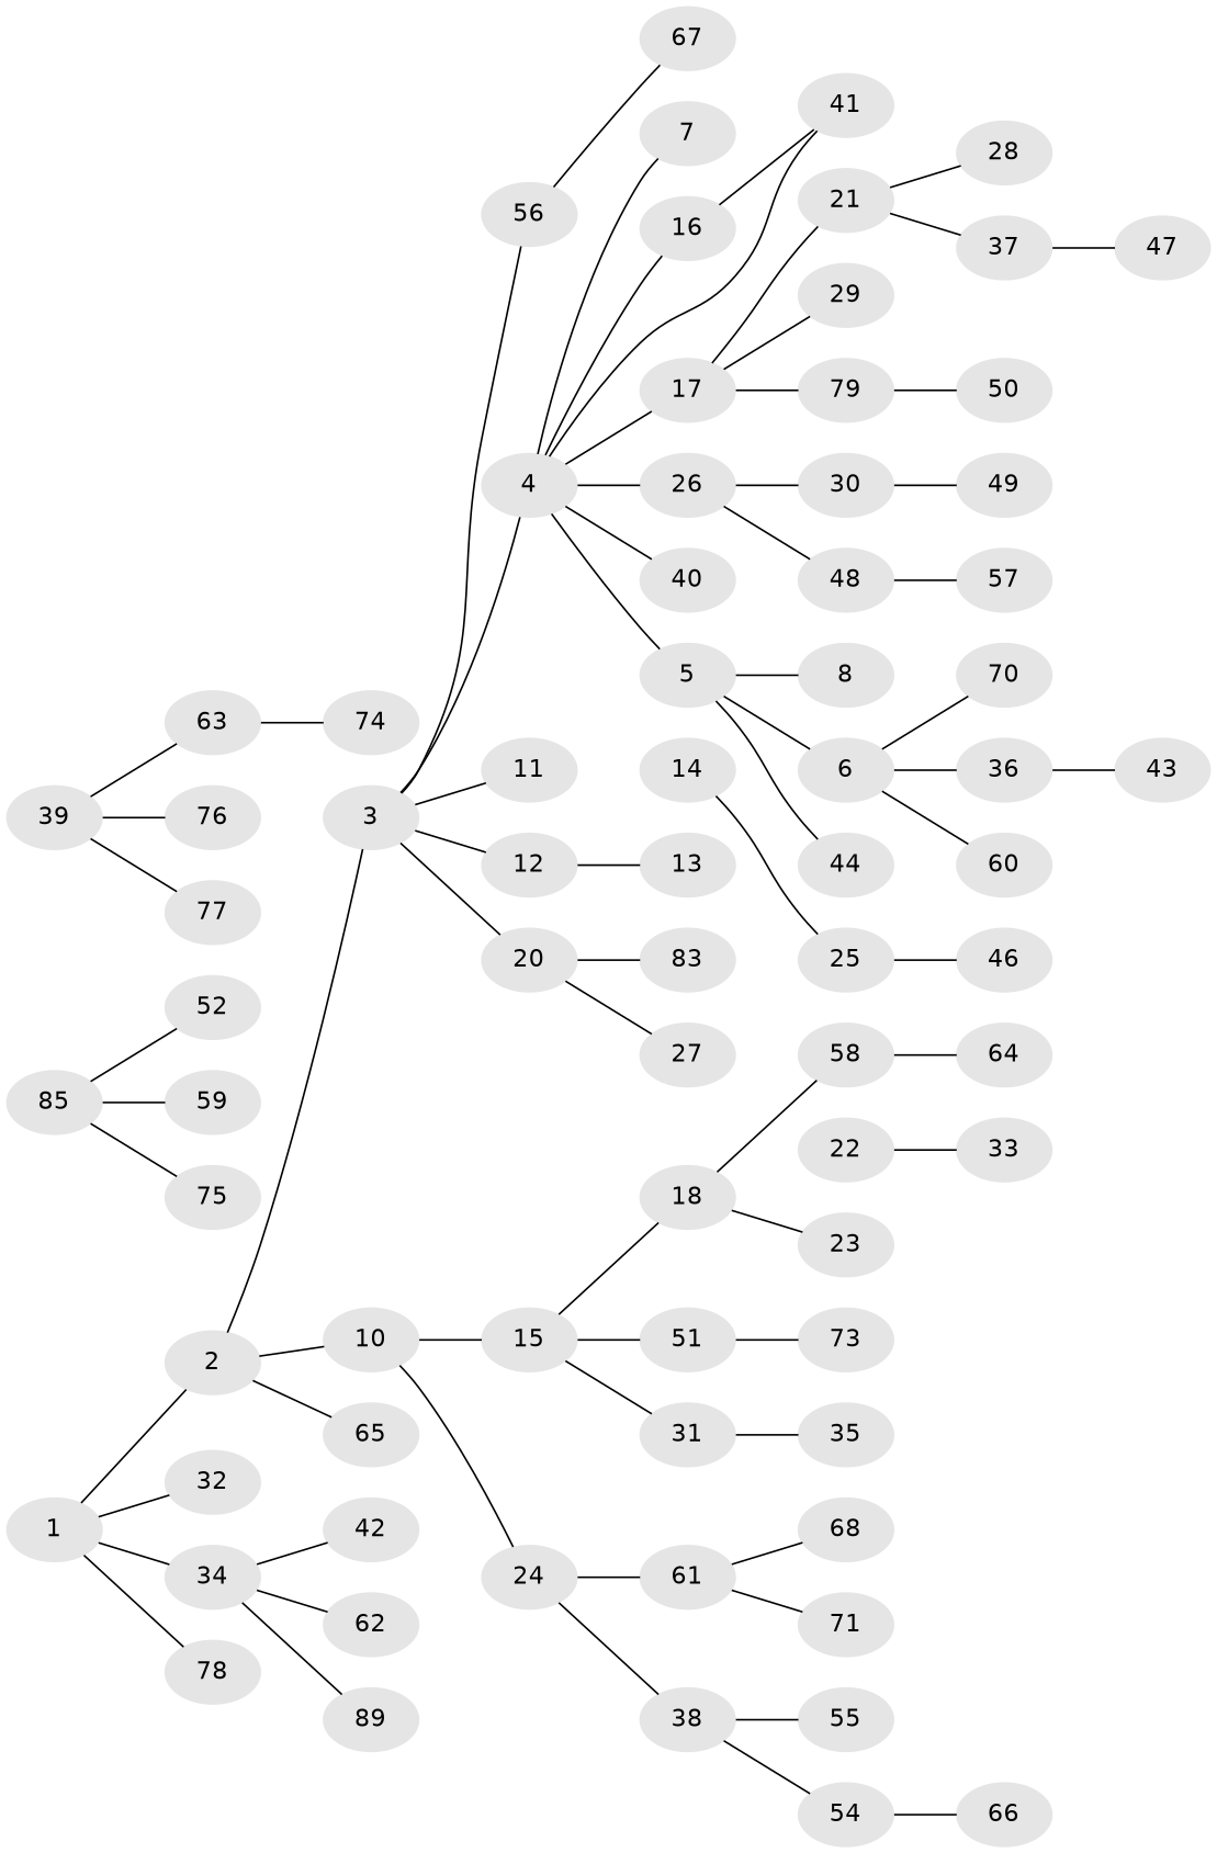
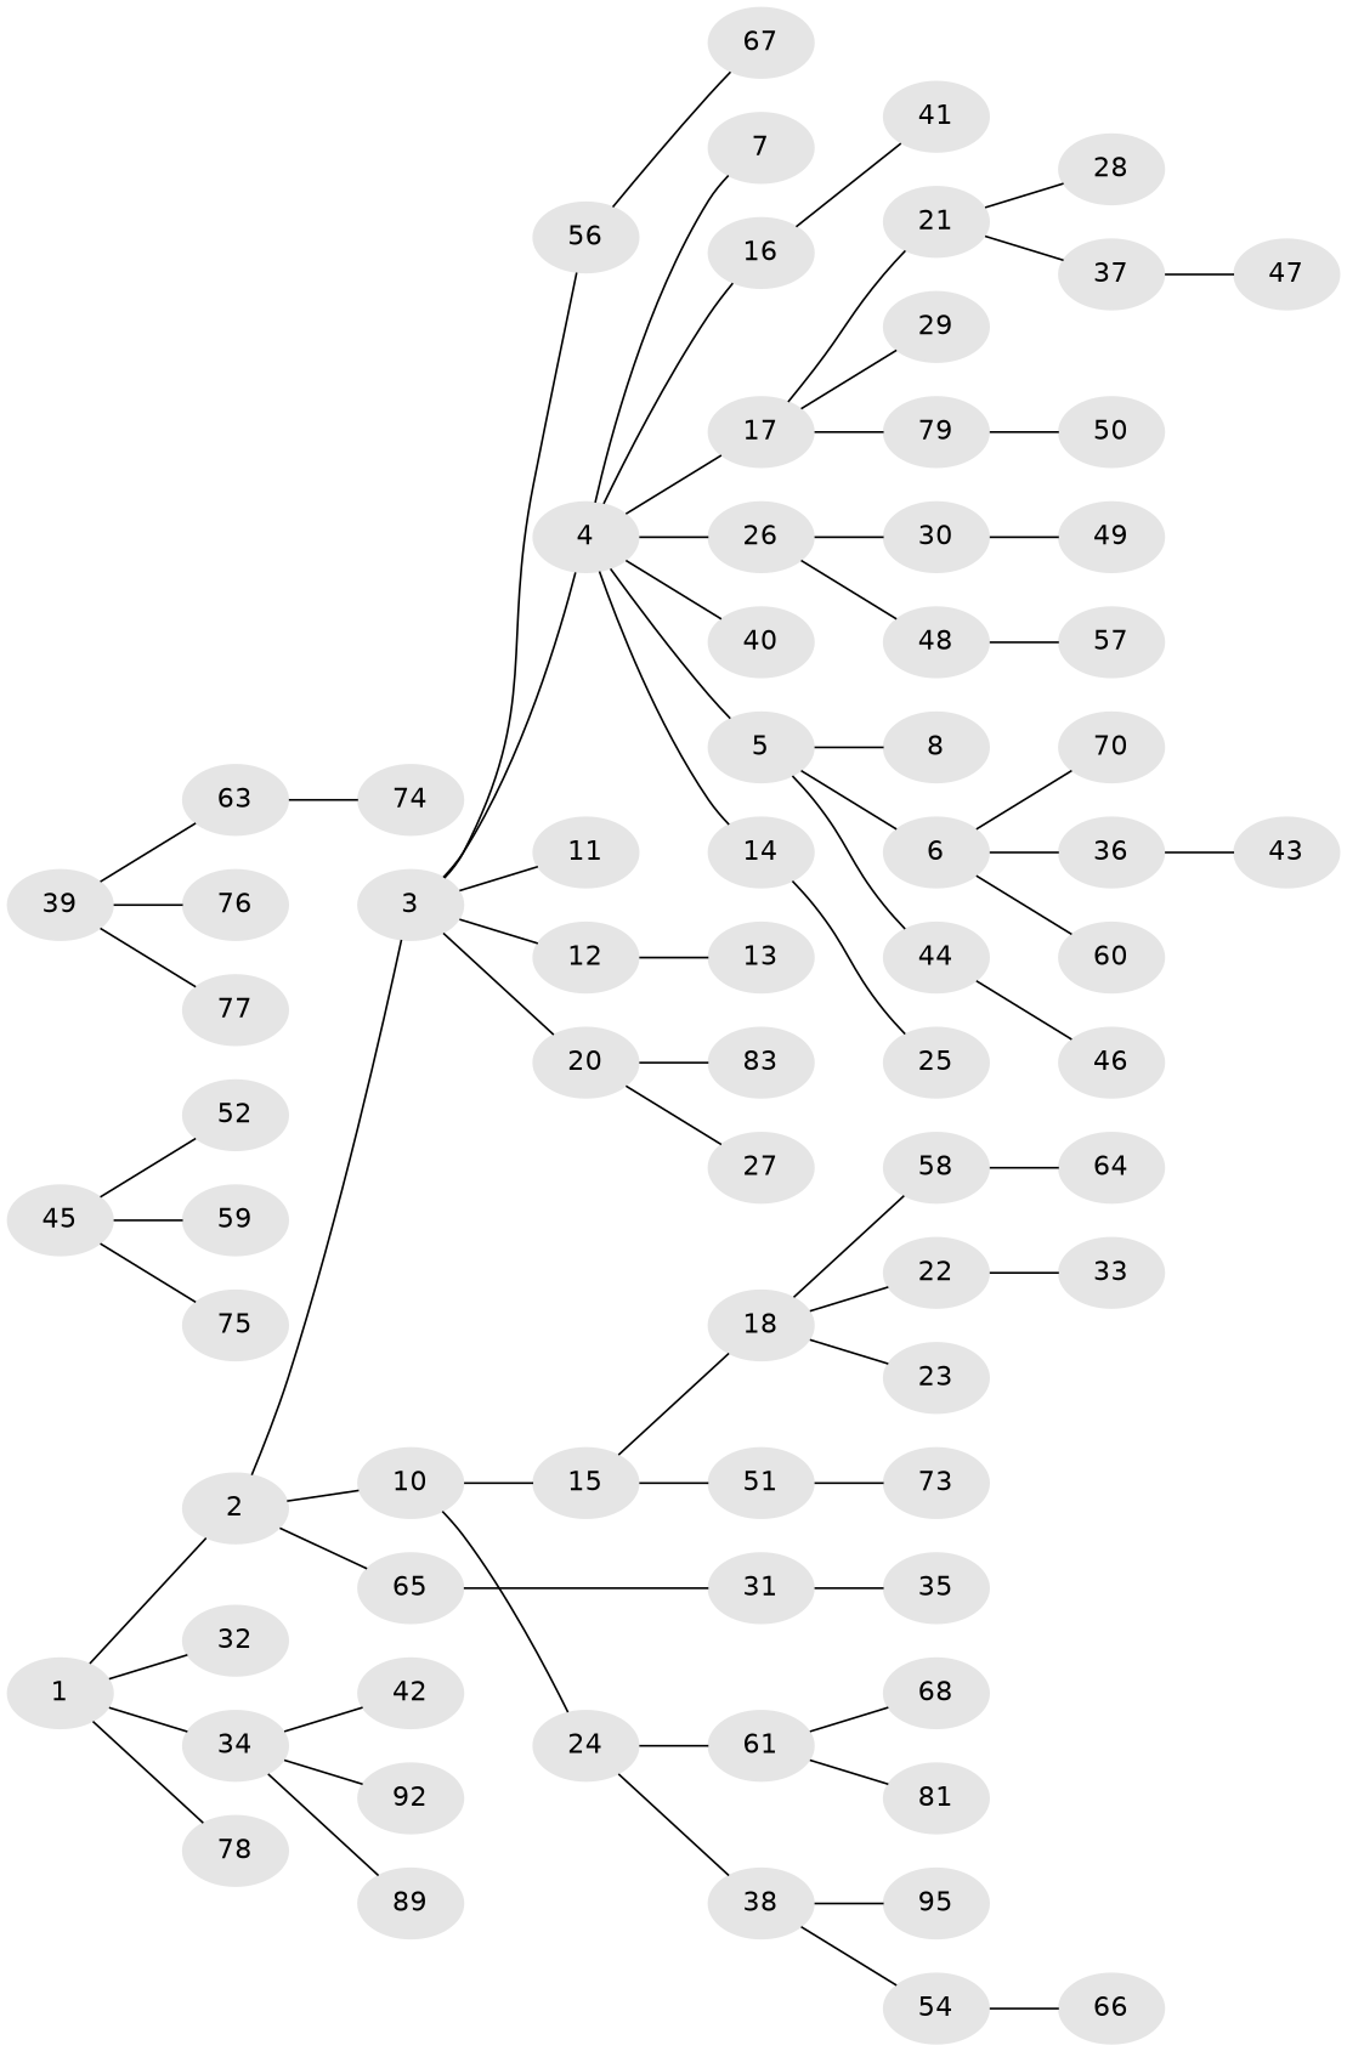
  graph {
    fontname="DejaVu Sans"
    rankdir=LR
    node [color=gray90 fontname="DejaVu Sans" style=filled]
    edge [fontname="DejaVu Sans"]
    1
    2
    32
    34
    78
    3
    10
    65
    42
-   62
+   62 [label=92]
    n11 [label=89]
    4
    11
    12
    20
    56
    15
    24
    5
    7
    14
    16
    17
    26
    40
    13
    27
    n28 [label=83]
    67
    6
    8
    44
    25
    41
    n35 [label=79]
    21
    29
    30
    48
    36
    60
    70
    46
    43
-   45 [label=85]
+   45
    52
    59
    75
    18
    31
    51
    38
    61
    22
    23
    58
    35
    73
    50
    28
    37
    33
    64
    47
    39
    63
    76
    77
    54
-   55
+   55 [label=95]
    68
-   71
+   71 [label=81]
    49
    57
    66
    74
    1 -- 2
    1 -- 32
    1 -- 34
    1 -- 78
    2 -- 3
    2 -- 10
    2 -- 65
    34 -- 42
    34 -- 62
    34 -- n11
    3 -- 4
    3 -- 11
    3 -- 12
    3 -- 20
    3 -- 56
    10 -- 15
    10 -- 24
    4 -- 5
    4 -- 7
-   4 -- 41
+   4 -- 14
    4 -- 16
    4 -- 17
    4 -- 26
    4 -- 40
    12 -- 13
    20 -- 27
    20 -- n28
    56 -- 67
    15 -- 18
-   15 -- 31
+   65 -- 31
    15 -- 51
    24 -- 38
    24 -- 61
    5 -- 6
    5 -- 8
    5 -- 44
    14 -- 25
    16 -- 41
    17 -- n35
    17 -- 21
    17 -- 29
    26 -- 30
    26 -- 48
    6 -- 36
    6 -- 60
    6 -- 70
-   25 -- 46
+   44 -- 46
    n35 -- 50
    21 -- 28
    21 -- 37
    30 -- 49
    48 -- 57
    36 -- 43
    45 -- 52
    45 -- 59
    45 -- 75
+   18 -- 22
    18 -- 23
    18 -- 58
    31 -- 35
    51 -- 73
    38 -- 54
    38 -- 55
    61 -- 68
    61 -- 71
    22 -- 33
    58 -- 64
    37 -- 47
    39 -- 63
    39 -- 76
    39 -- 77
    63 -- 74
    54 -- 66
  }
